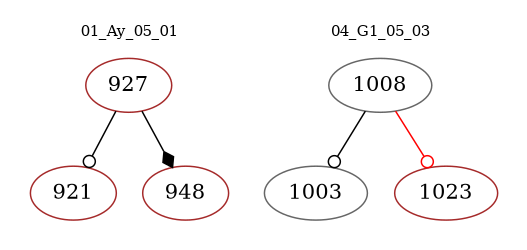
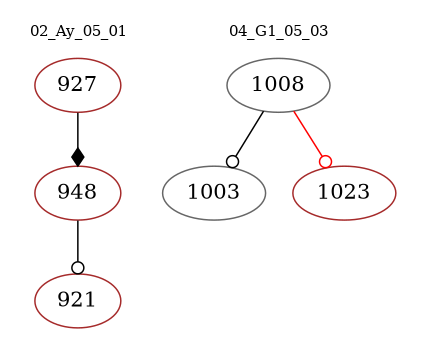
  digraph {
    node [color=brown]
    edge [arrowhead=odot color=black]
    n1 [label=927]
    n2 [label=921]
    n3 [label=948]
    n4 [color=gray40 label=1008]
    n5 [color=gray40 label=1003]
    n6 [label=1023]
    subgraph cluster_1 {
      color=white
      fontsize=10
-     label="01_Ay_05_01"
+     label="02_Ay_05_01"
      n1
      n2
      n3
    }
    subgraph cluster_2 {
      color=white
      fontsize=10
      label="04_G1_05_03"
      n4
      n5
      n6
    }
-   n1 -> n2
+   n3 -> n2
    n1 -> n3 [arrowhead=diamond]
    n4 -> n5
    n4 -> n6 [color=red]
  }
